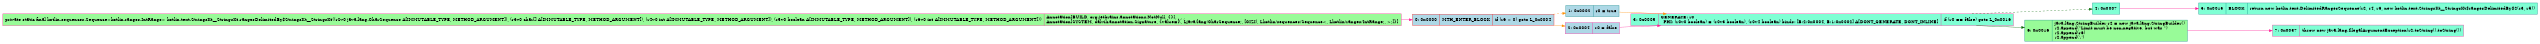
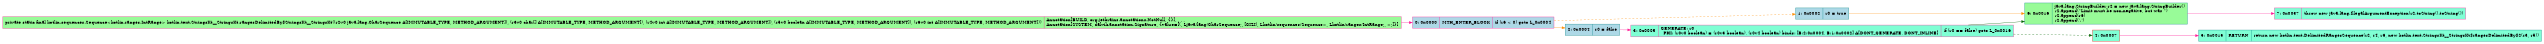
  digraph {
    rankdir=LR
    node [color=deeppink fillcolor=aquamarine shape=record style=filled]
    edge [color=deeppink]
-   n1 [color=red fillcolor=lightblue label="{0\:\ 0x0000|MTH_ENTER_BLOCK\l|if (r6 \< 0) goto L_0x0004\l}"]
+   n1 [fillcolor=lightblue label="{0\:\ 0x0000|MTH_ENTER_BLOCK\l|if (r6 \< 0) goto L_0x0004\l}"]
    n2 [color=teal fillcolor=lightblue label="{1\:\ 0x0002|r0 = true\l}"]
-   n3 [fillcolor=lightblue label="{2\:\ 0x0004|r0 = false\l}"]
+   n3 [color=teal fillcolor=lightblue label="{2\:\ 0x0004|r0 = false\l}"]
    n4 [label="{3\:\ 0x0005|GENERATE: r0 \l  PHI: (r0v0 boolean) = (r0v3 boolean), (r0v4 boolean) binds: [B:2:0x0004, B:1:0x0002] A[DONT_GENERATE, DONT_INLINE]\l|if (r0 == false) goto L_0x0016\l}"]
-   n5 [color=teal label="{4\:\ 0x0007}"]
+   n5 [color=red label="{4\:\ 0x0007}"]
    n6 [color=teal fillcolor=palegreen label="{6\:\ 0x0016|java.lang.StringBuilder r2 = new java.lang.StringBuilder()\lr2.append(\"Limit must be non\-negative, but was \")\lr2.append(r6)\lr2.append('.')\l}"]
-   n7 [color=teal label="{5\:\ 0x0015|BLOCK\l|return new kotlin.text.DelimitedRangesSequence(r2, r4, r6, new kotlin.text.StringsKt__StringsKt$rangesDelimitedBy$2(r3, r5))\l}"]
+   n7 [color=teal label="{5\:\ 0x0015|RETURN\l|return new kotlin.text.DelimitedRangesSequence(r2, r4, r6, new kotlin.text.StringsKt__StringsKt$rangesDelimitedBy$2(r3, r5))\l}"]
    n8 [label="{7\:\ 0x0037|throw new java.lang.IllegalArgumentException(r2.toString().toString())\l}"]
    n9 [fillcolor=palegreen label="{private static final kotlin.sequences.Sequence\<kotlin.ranges.IntRange\> kotlin.text.StringsKt__StringsKt.rangesDelimitedBy$StringsKt__StringsKt((r2v0 java.lang.CharSequence A[IMMUTABLE_TYPE, METHOD_ARGUMENT]), (r3v0 char[] A[IMMUTABLE_TYPE, METHOD_ARGUMENT]), (r4v0 int A[IMMUTABLE_TYPE, METHOD_ARGUMENT]), (r5v0 boolean A[IMMUTABLE_TYPE, METHOD_ARGUMENT]), (r6v0 int A[IMMUTABLE_TYPE, METHOD_ARGUMENT]))  | Annotation[BUILD, org.jetbrains.annotations.NotNull, \{\}], , , , \lAnnotation[SYSTEM, dalvik.annotation.Signature, \{value=[(, Ljava\/lang\/CharSequence;, [CIZI), Lkotlin\/sequences\/Sequence\<, Lkotlin\/ranges\/IntRange;, \>;]\}]\l}"]
    n1 -> n2 [color=darkorange style=dashed]
    n1 -> n3 [color=darkorange]
-   n2 -> n4 [color=darkorange]
+   n2 -> n6 [color=darkorange]
    n3 -> n4
    n4 -> n5 [color=darkgreen style=dashed]
    n4 -> n6 [color=darkgreen]
    n5 -> n7
    n6 -> n8
    n9 -> n1
  }
